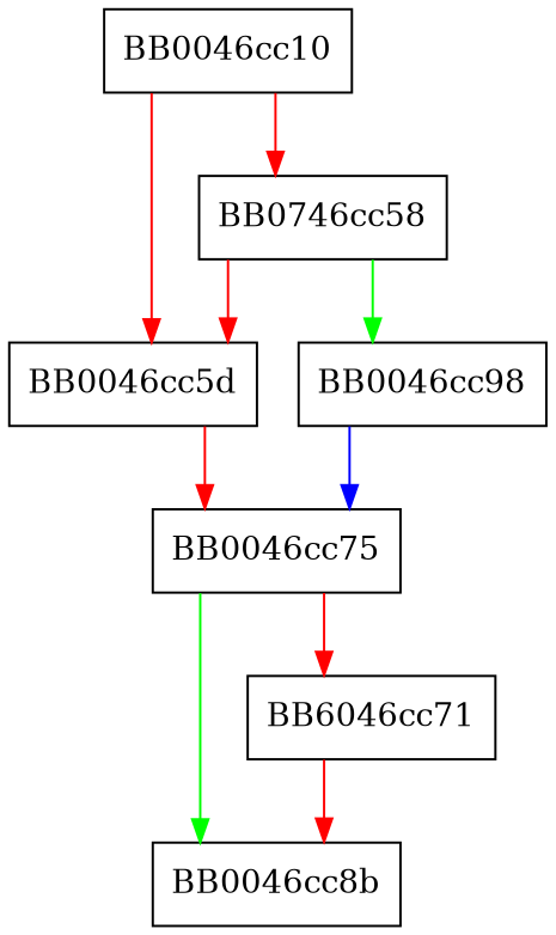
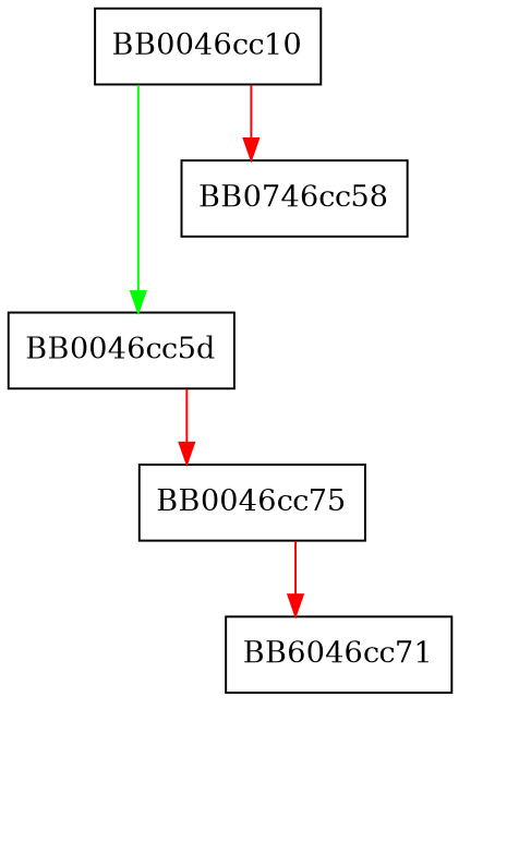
  digraph {
    splines=ortho
    node [shape=box]
    edge [color=red]
    BB0046cc10
    BB0046cc5d
    n3 [label=BB0746cc58]
    n4 [label=BB0046cc75]
-   BB0046cc98
-   BB0046cc8b
    n7 [label=BB6046cc71]
-   BB0046cc10 -> BB0046cc5d
+   BB0046cc10 -> BB0046cc5d [color=green]
    BB0046cc10 -> n3
    BB0046cc5d -> n4
-   n3 -> BB0046cc5d
-   n3 -> BB0046cc98 [color=green]
-   n4 -> BB0046cc8b [color=green]
    n4 -> n7
-   BB0046cc98 -> n4 [color=blue]
-   n7 -> BB0046cc8b
  }
